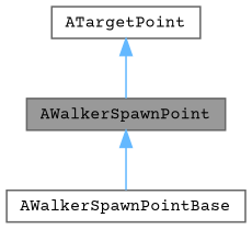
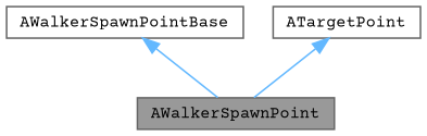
  digraph {
    fontname="Courier Prime"
    node [color=gray40 fillcolor=white fontname="Courier Prime" fontsize=10 shape=box style=filled]
    edge [color=steelblue1 dir=back fontname="Courier Prime" fontsize=10 labelfontname=Helvetica labelfontsize=10 style=solid]
    n1 [fillcolor=grey60 fontcolor=black height=0.2 label=AWalkerSpawnPoint width=0.4]
    n2 [height=0.2 label=AWalkerSpawnPointBase width=0.4]
    n3 [height=0.2 label=ATargetPoint width=0.4]
-   n1 -> n2
+   n2 -> n1
    n3 -> n1
  }
